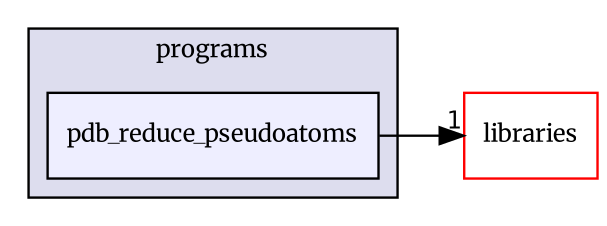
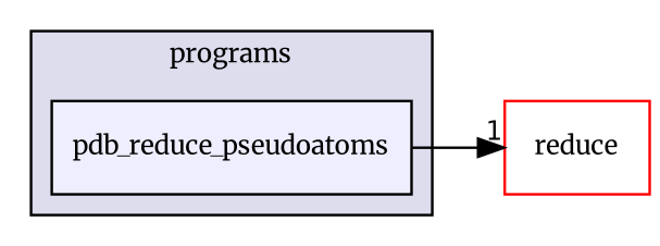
  digraph {
    compound=true
    rankdir=LR
    fontname=Merriweather
    node [fontname=Merriweather fontsize=10 shape=box style=filled]
    n1 [fillcolor="#eeeeff" label=pdb_reduce_pseudoatoms pencolor=black]
-   n2 [color=red fillcolor=white label=libraries]
+   n2 [color=red fillcolor=white label=reduce]
    subgraph cluster_1 {
      bgcolor="#ddddee"
      fontsize=10
      label=programs
      pencolor=black
      n1
    }
    n1 -> n2 [headlabel=1 labeldistance=1.5 labelfontname=Helvetica labelfontsize=10 fontname=Merriweather]
  }
